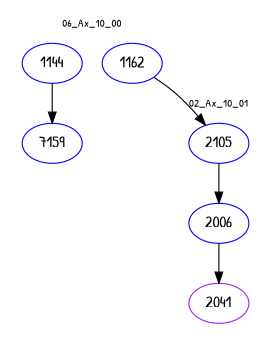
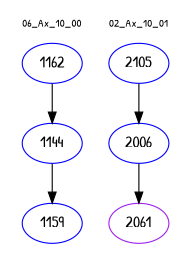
  digraph {
    fontname="Patrick Hand"
    node [color=blue fontname="Patrick Hand"]
    edge [color=black fontname="Patrick Hand"]
    n1 [label=1162]
    n2 [label=1144]
-   n3 [label=7159]
+   n3 [label=1159]
    n4 [label=2105]
    n5 [label=2006]
-   n6 [color=purple label=2041]
+   n6 [color=purple label=2061]
    subgraph cluster_1 {
      color=white
      fontsize=10
      label="06_Ax_10_00"
      n1
      n2
      n3
    }
    subgraph cluster_2 {
      color=white
      fontsize=10
      label="02_Ax_10_01"
      n4
      n5
      n6
    }
-   n1 -> n4
+   n1 -> n2
    n2 -> n3
    n4 -> n5
    n5 -> n6
  }
